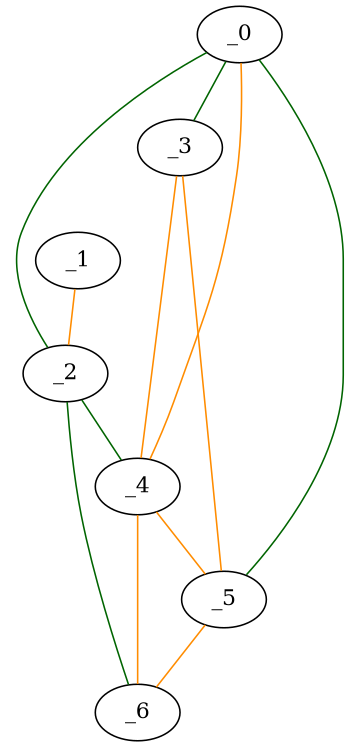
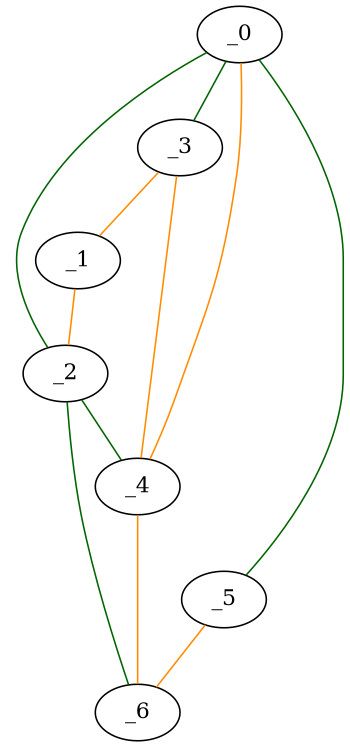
  graph {
    node [x=65]
    edge [color=darkorange valence=1]
    _0 [x=39 y=13]
    _2 [y=2]
    _3 [y=126]
    _4 [x=66 y=34]
    _5 [x=88 y=123]
    _1 [x=42 y=5]
    _6 [x=90 y=30]
    _0 -- _2 [color=darkgreen valence=2]
    _0 -- _3 [color=darkgreen]
    _0 -- _4 [valence=2]
    _0 -- _5 [color=darkgreen]
    _2 -- _4 [color=darkgreen valence=2]
    _2 -- _6 [color=darkgreen]
    _3 -- _4
-   _3 -- _5
-   _4 -- _5 [valence=2]
+   _3 -- _1
    _4 -- _6 [valence=2]
    _5 -- _6
    _1 -- _2
  }
